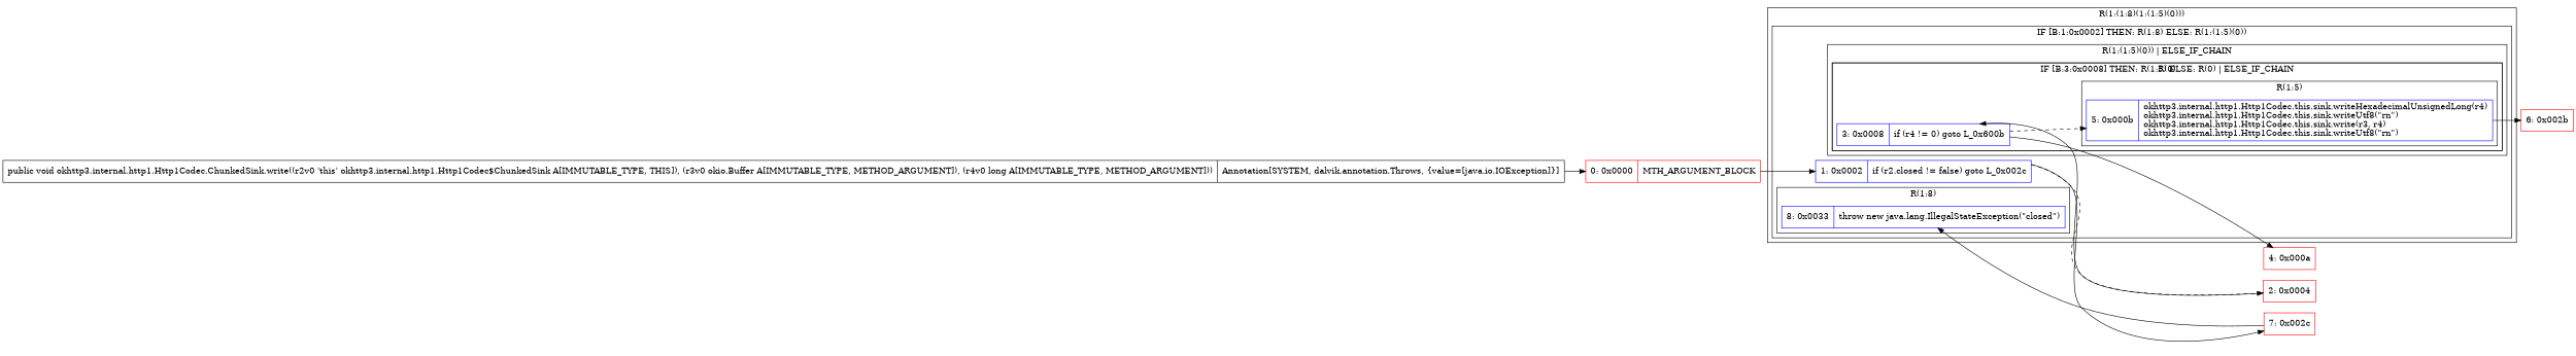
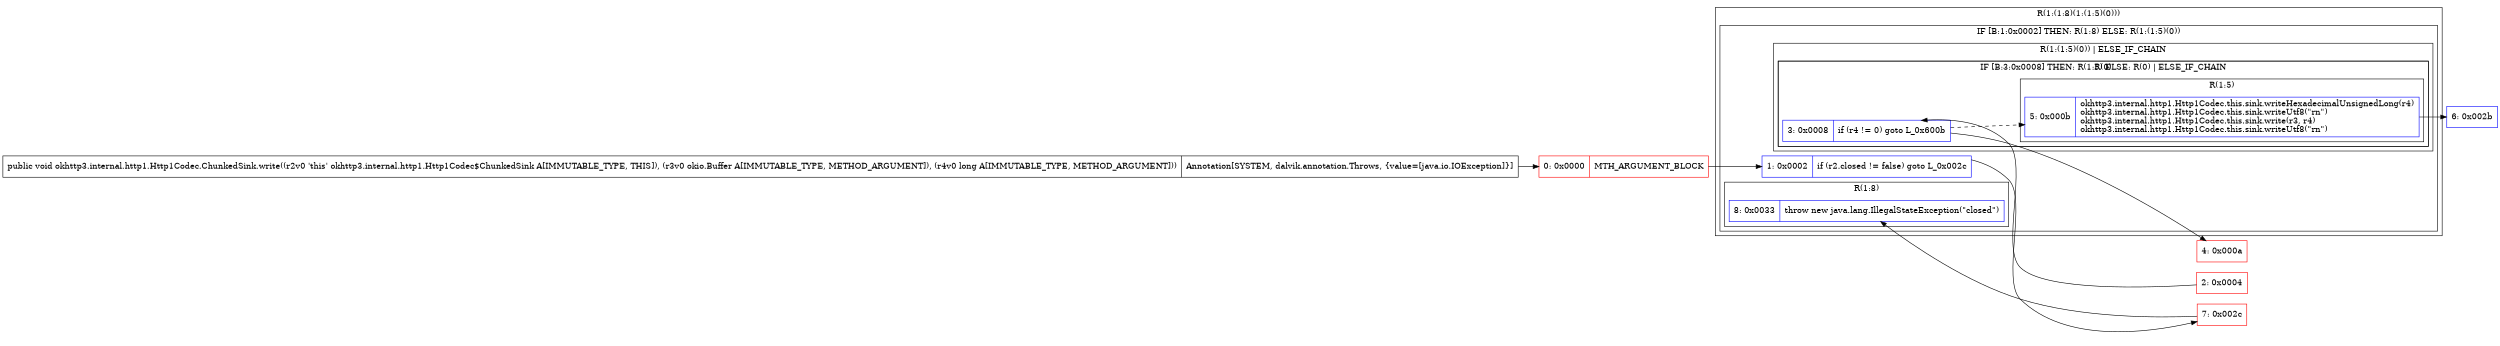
  digraph {
    rankdir=LR
    node [color=red shape=record]
    n1 [color=blue label="{8\:\ 0x0033|throw new java.lang.IllegalStateException(\"closed\")\l}"]
    n2 [color=blue label="{5\:\ 0x000b|okhttp3.internal.http1.Http1Codec.this.sink.writeHexadecimalUnsignedLong(r4)\lokhttp3.internal.http1.Http1Codec.this.sink.writeUtf8(\"rn\")\lokhttp3.internal.http1.Http1Codec.this.sink.write(r3, r4)\lokhttp3.internal.http1.Http1Codec.this.sink.writeUtf8(\"rn\")\l}"]
    n3 [color=blue label="{3\:\ 0x0008|if (r4 != 0) goto L_0x600b\l}"]
    n4 [color=blue label="{1\:\ 0x0002|if (r2.closed != false) goto L_0x002c\l}"]
-   n5 [label="{6\:\ 0x002b}"]
+   n5 [color=blue label="{6\:\ 0x002b}"]
    n6 [label="{4\:\ 0x000a}"]
    n7 [label="{2\:\ 0x0004}"]
    n8 [label="{7\:\ 0x002c}"]
    n9 [label="{0\:\ 0x0000|MTH_ARGUMENT_BLOCK\l}"]
    n10 [label="{public void okhttp3.internal.http1.Http1Codec.ChunkedSink.write((r2v0 'this' okhttp3.internal.http1.Http1Codec$ChunkedSink A[IMMUTABLE_TYPE, THIS]), (r3v0 okio.Buffer A[IMMUTABLE_TYPE, METHOD_ARGUMENT]), (r4v0 long A[IMMUTABLE_TYPE, METHOD_ARGUMENT]))  | Annotation[SYSTEM, dalvik.annotation.Throws, \{value=[java.io.IOException]\}]\l}" color=""]
    subgraph cluster_1 {
      label="R(1:(1:8)(1:(1:5)(0)))"
      subgraph cluster_2 {
        label="IF [B:1:0x0002] THEN: R(1:8) ELSE: R(1:(1:5)(0))"
        n4
        subgraph cluster_3 {
          label="R(1:8)"
          n1
        }
        subgraph cluster_4 {
          label="R(1:(1:5)(0)) | ELSE_IF_CHAIN\l"
          subgraph cluster_5 {
            label="IF [B:3:0x0008] THEN: R(1:5) ELSE: R(0) | ELSE_IF_CHAIN\l"
            n3
            subgraph cluster_6 {
              label="R(1:5)"
              n2
            }
            subgraph cluster_7 {
              label="R(0)"
            }
          }
        }
      }
    }
    n2 -> n5
    n3 -> n2 [style=dashed]
    n3 -> n6 [style=solid]
-   n4 -> n7 [style=dashed]
    n4 -> n8
    n7 -> n3
    n8 -> n1
    n9 -> n4
    n10 -> n9
  }
